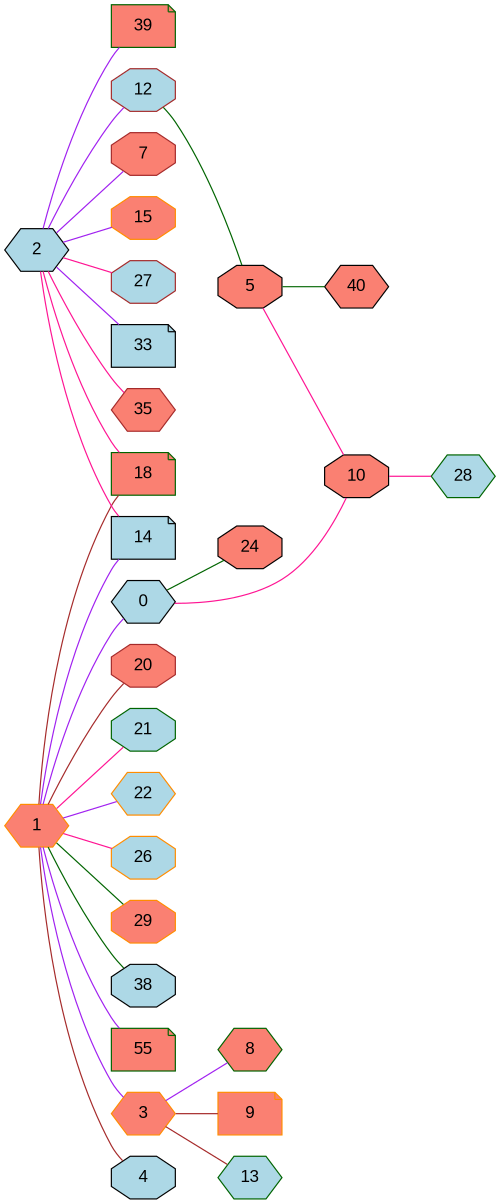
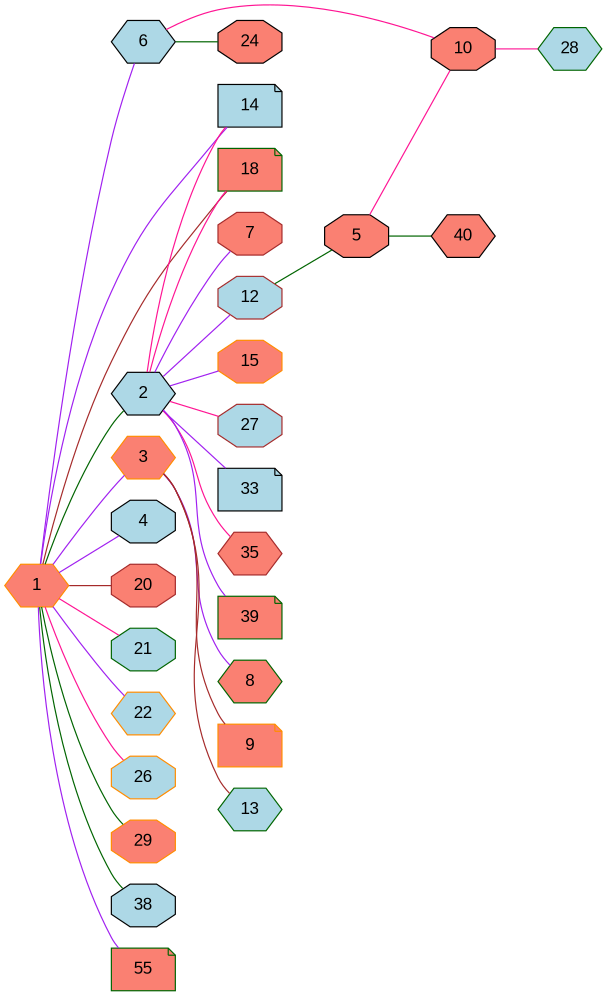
  graph {
    fontname="Liberation Sans"
    rankdir=LR
    node [color=black fillcolor=salmon fontname="Liberation Sans" shape=octagon style=filled]
    edge [color=purple fontname="Liberation Sans"]
    1 [color=darkorange shape=hexagon]
    2 [fillcolor=lightblue shape=hexagon]
    3 [color=darkorange shape=hexagon super="+53+52+54+31+32+30+19+16+25"]
    4 [fillcolor=lightblue super="+11+23+34+41"]
-   6 [fillcolor=lightblue shape=hexagon label=0]
+   6 [fillcolor=lightblue shape=hexagon]
    14 [fillcolor=lightblue shape=note]
    18 [color=darkgreen shape=note]
    20 [color=brown]
    21 [color=darkgreen fillcolor=lightblue super="+45+48"]
    22 [color=darkorange fillcolor=lightblue shape=hexagon]
    26 [color=darkorange fillcolor=lightblue]
    29 [color=darkorange]
    38 [fillcolor=lightblue]
    55 [color=darkgreen shape=note]
    7 [color=brown]
    12 [color=brown fillcolor=lightblue]
    15 [color=darkorange]
    27 [color=brown fillcolor=lightblue]
    33 [fillcolor=lightblue shape=note]
    35 [color=brown shape=hexagon]
    39 [color=darkgreen shape=note super="+43"]
    8 [color=darkgreen shape=hexagon]
    9 [color=darkorange shape=note]
    13 [color=darkgreen fillcolor=lightblue shape=hexagon]
    10
    24
    5
    40 [shape=hexagon super="+58"]
    28 [color=darkgreen fillcolor=lightblue shape=hexagon super="+50"]
+   1 -- 2 [color=darkgreen]
    1 -- 3
-   1 -- 4 [color=brown]
+   1 -- 4
    1 -- 6
    1 -- 14
    1 -- 18 [color=brown]
    1 -- 20 [color=brown]
    1 -- 21 [color=deeppink]
    1 -- 22
    1 -- 26 [color=deeppink]
    1 -- 29 [color=darkgreen]
    1 -- 38 [color=darkgreen]
    1 -- 55
    2 -- 14 [color=deeppink]
    2 -- 18 [color=deeppink]
    2 -- 7
    2 -- 12
    2 -- 15
    2 -- 27 [color=deeppink]
    2 -- 33
    2 -- 35 [color=deeppink]
    2 -- 39 [weight=2]
    3 -- 8
    3 -- 9 [color=brown]
    3 -- 13 [color=brown]
    6 -- 10 [color=deeppink]
    6 -- 24 [color=darkgreen]
    12 -- 5 [color=darkgreen]
    10 -- 28 [color=deeppink]
    5 -- 10 [color=deeppink]
    5 -- 40 [color=darkgreen]
  }
